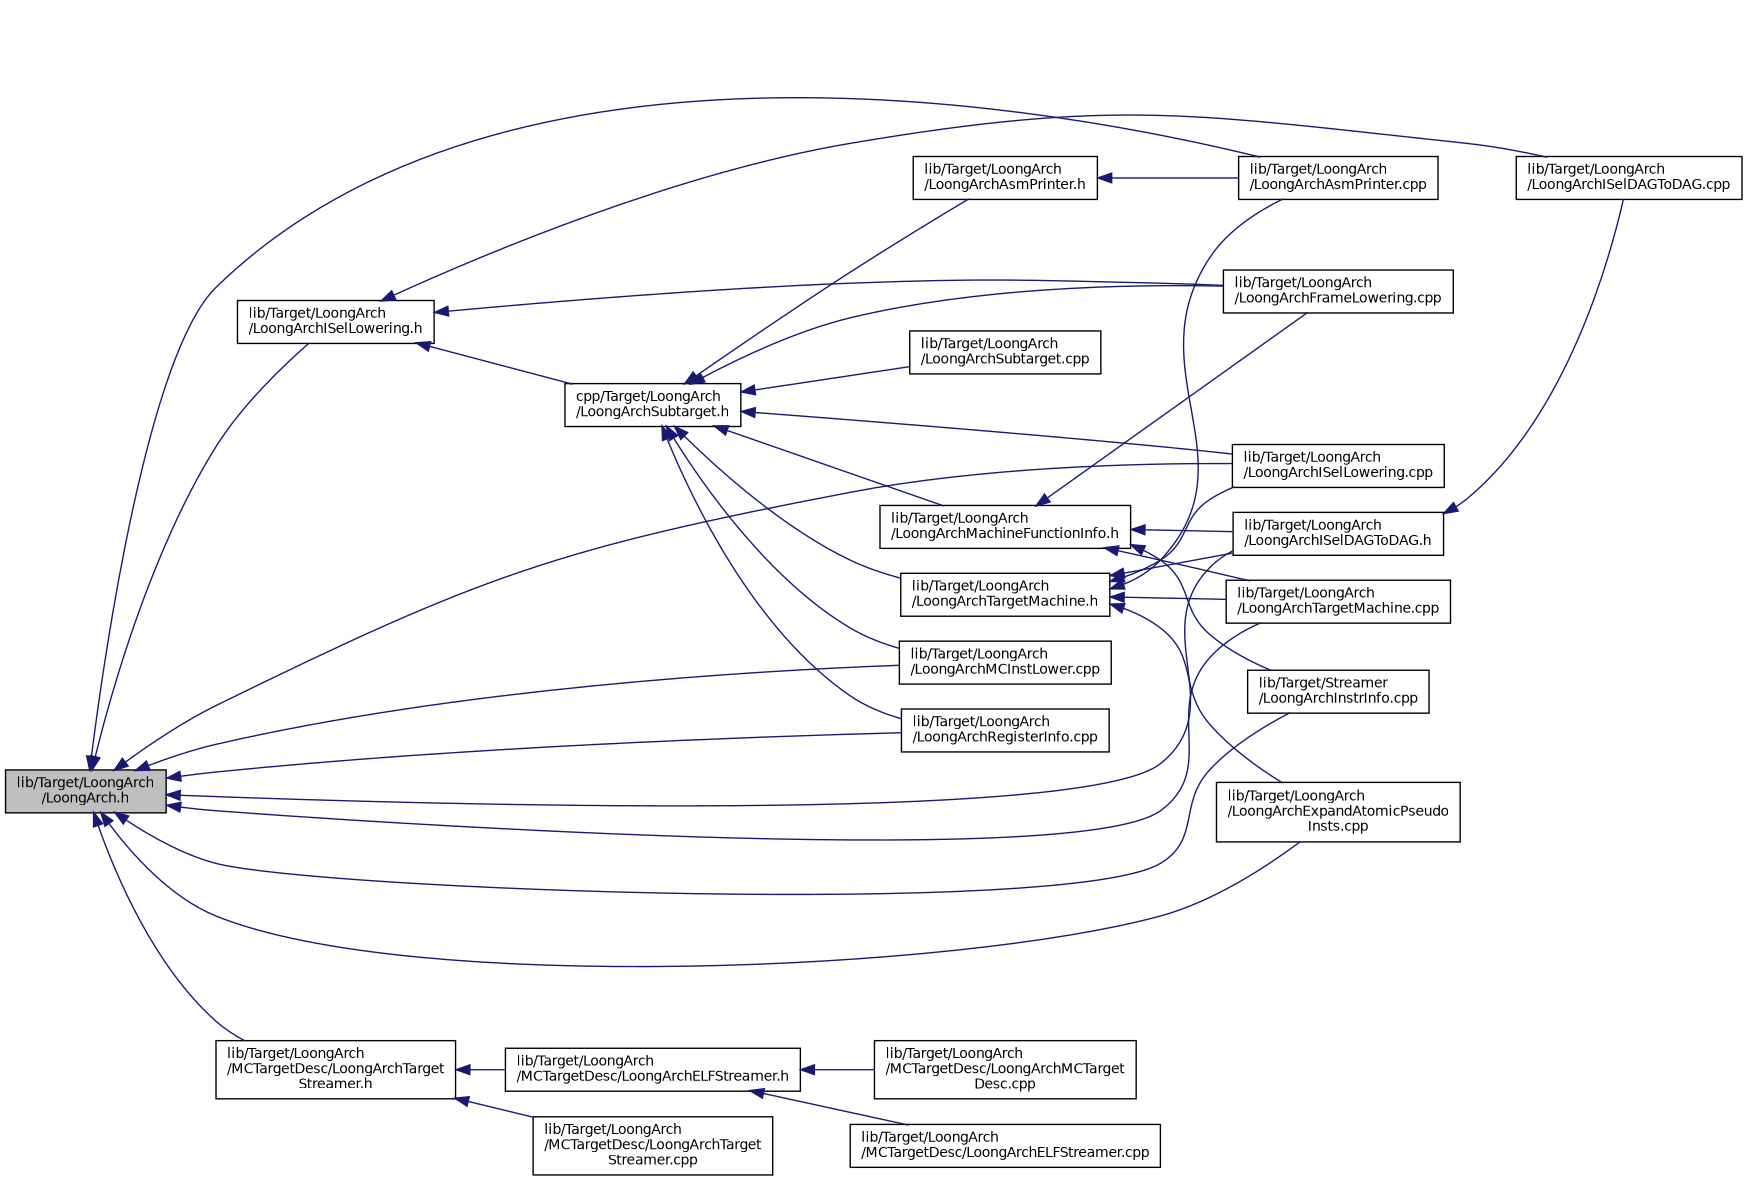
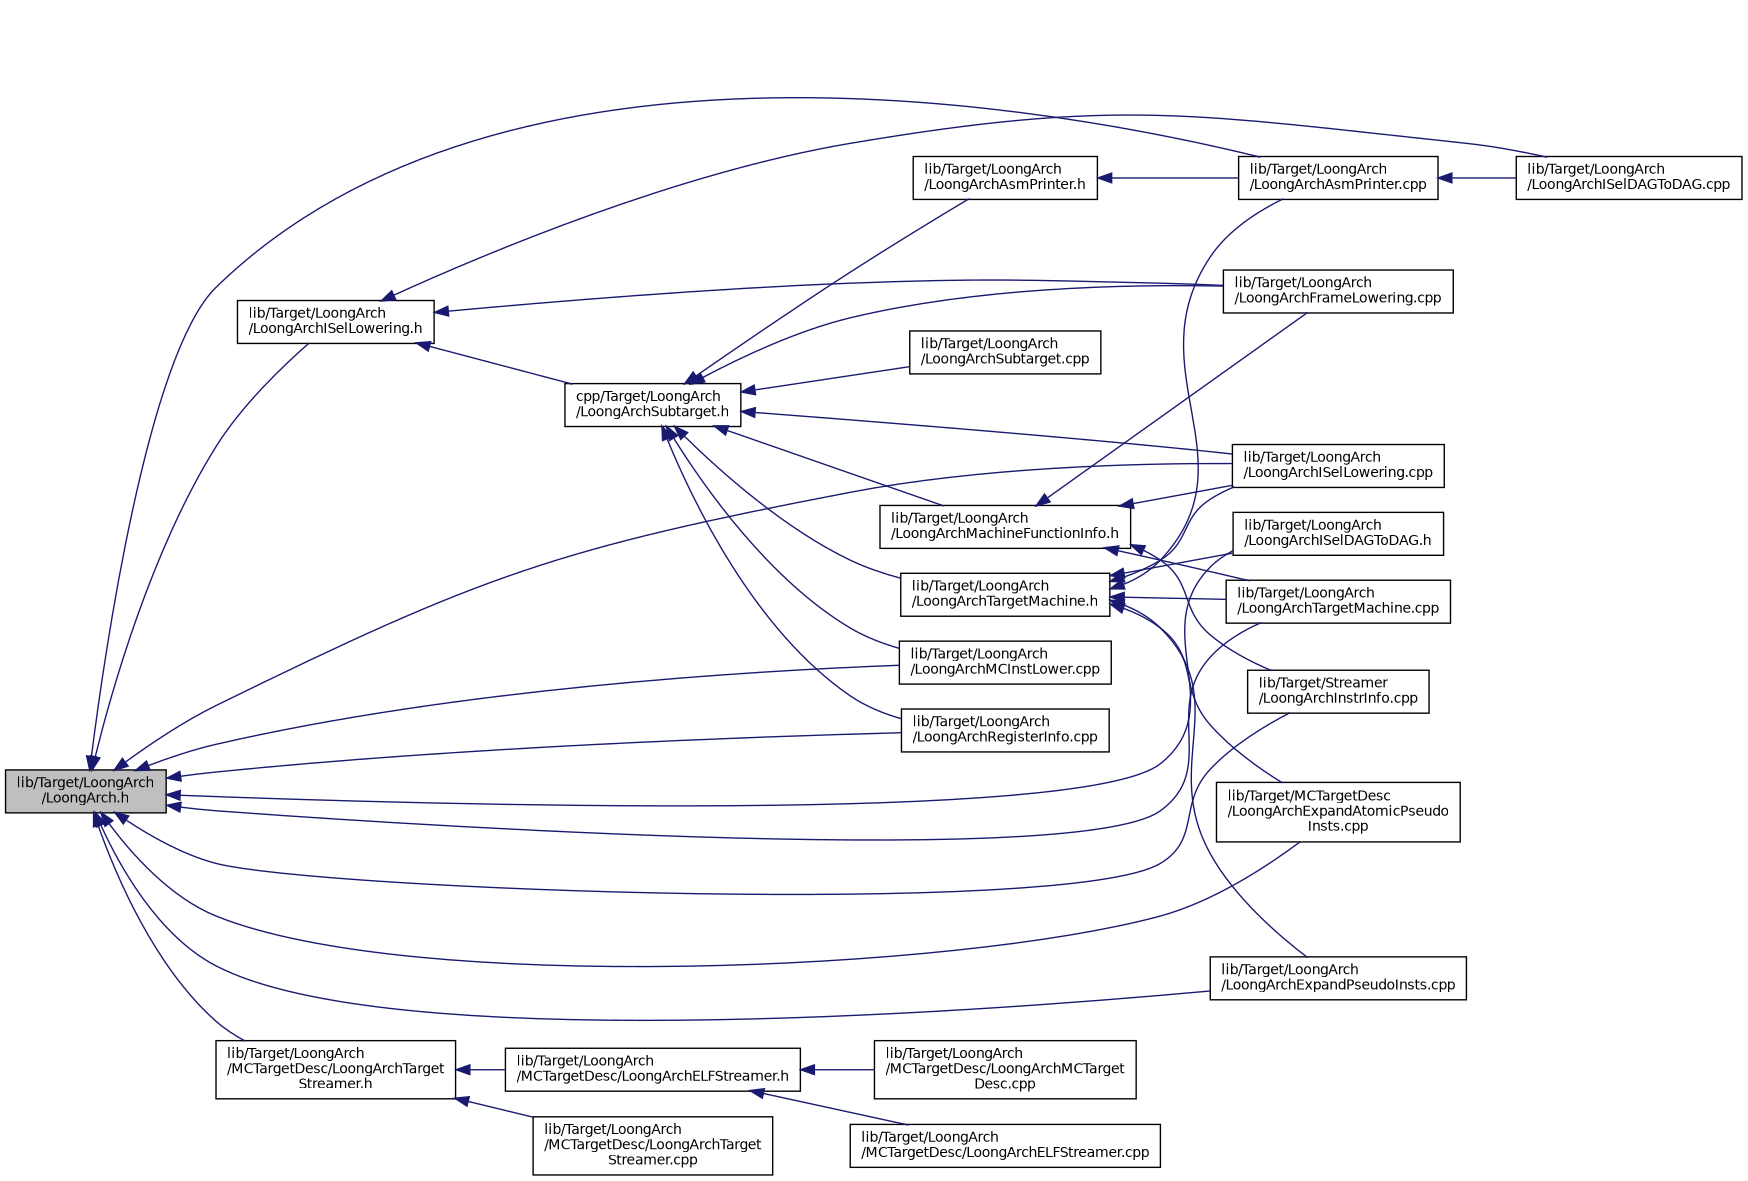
  digraph {
    rankdir=LR
    node [color=black fontname=Helvetica fontsize=10 shape=record]
    edge [color=midnightblue dir=back fontname=Helvetica fontsize=10 labelfontname=Helvetica labelfontsize=10 style=solid]
    n1 [fillcolor=grey75 fontcolor=black height=0.2 label="lib/Target/LoongArch\l/LoongArch.h" style=filled width=0.4]
    n2 [height=0.2 label="lib/Target/LoongArch\l/LoongArchISelLowering.h" width=0.4]
    n3 [height=0.2 label="lib/Target/LoongArch\l/LoongArchAsmPrinter.cpp" width=0.4]
-   n4 [height=0.2 label="lib/Target/LoongArch\l/LoongArchExpandAtomicPseudo\lInsts.cpp" width=0.4]
+   n4 [height=0.2 label="lib/Target/MCTargetDesc\l/LoongArchExpandAtomicPseudo\lInsts.cpp" width=0.4]
+   n5 [height=0.2 label="lib/Target/LoongArch\l/LoongArchExpandPseudoInsts.cpp" width=0.4]
    n6 [height=0.2 label="lib/Target/LoongArch\l/LoongArchISelDAGToDAG.h" width=0.4]
    n7 [height=0.2 label="lib/Target/LoongArch\l/LoongArchISelLowering.cpp" width=0.4]
    n8 [height=0.2 label="lib/Target/LoongArch\l/LoongArchTargetMachine.cpp" width=0.4]
    n9 [height=0.2 label="lib/Target/Streamer\l/LoongArchInstrInfo.cpp" width=0.4]
    n10 [height=0.2 label="lib/Target/LoongArch\l/LoongArchMCInstLower.cpp" width=0.4]
    n11 [height=0.2 label="lib/Target/LoongArch\l/LoongArchRegisterInfo.cpp" width=0.4]
    n12 [height=0.2 label="lib/Target/LoongArch\l/MCTargetDesc/LoongArchTarget\lStreamer.h" width=0.4]
    n13 [height=0.2 label="cpp/Target/LoongArch\l/LoongArchSubtarget.h" width=0.4]
    n14 [height=0.2 label="lib/Target/LoongArch\l/LoongArchISelDAGToDAG.cpp" width=0.4]
    n15 [height=0.2 label="lib/Target/LoongArch\l/LoongArchFrameLowering.cpp" width=0.4]
    n16 [height=0.2 label="lib/Target/LoongArch\l/MCTargetDesc/LoongArchELFStreamer.h" width=0.4]
    n17 [height=0.2 label="lib/Target/LoongArch\l/MCTargetDesc/LoongArchTarget\lStreamer.cpp" width=0.4]
    n18 [height=0.2 label="lib/Target/LoongArch\l/LoongArchAsmPrinter.h" width=0.4]
    n19 [height=0.2 label="lib/Target/LoongArch\l/LoongArchTargetMachine.h" width=0.4]
    n20 [height=0.2 label="lib/Target/LoongArch\l/LoongArchMachineFunctionInfo.h" width=0.4]
    n21 [height=0.2 label="lib/Target/LoongArch\l/LoongArchSubtarget.cpp" width=0.4]
    n22 [height=0.2 label="lib/Target/LoongArch\l/MCTargetDesc/LoongArchELFStreamer.cpp" width=0.4]
    n23 [height=0.2 label="lib/Target/LoongArch\l/MCTargetDesc/LoongArchMCTarget\lDesc.cpp" width=0.4]
    n1 -> n2
    n1 -> n3
    n1 -> n4
+   n1 -> n5
    n1 -> n6
    n1 -> n7
    n1 -> n8
    n1 -> n9
    n1 -> n10
    n1 -> n11
    n1 -> n12
    n2 -> n13
    n2 -> n14
    n2 -> n15
-   n6 -> n14
+   n3 -> n14
    n12 -> n16
    n12 -> n17
    n13 -> n7
    n13 -> n10
    n13 -> n11
    n13 -> n15
    n13 -> n18
    n13 -> n19
    n13 -> n20
    n13 -> n21
    n16 -> n22
    n16 -> n23
    n18 -> n3
    n19 -> n3
    n19 -> n4
+   n19 -> n5
    n19 -> n6
    n19 -> n7
    n19 -> n8
-   n20 -> n6
+   n20 -> n7
    n20 -> n8
    n20 -> n9
    n20 -> n15
  }
